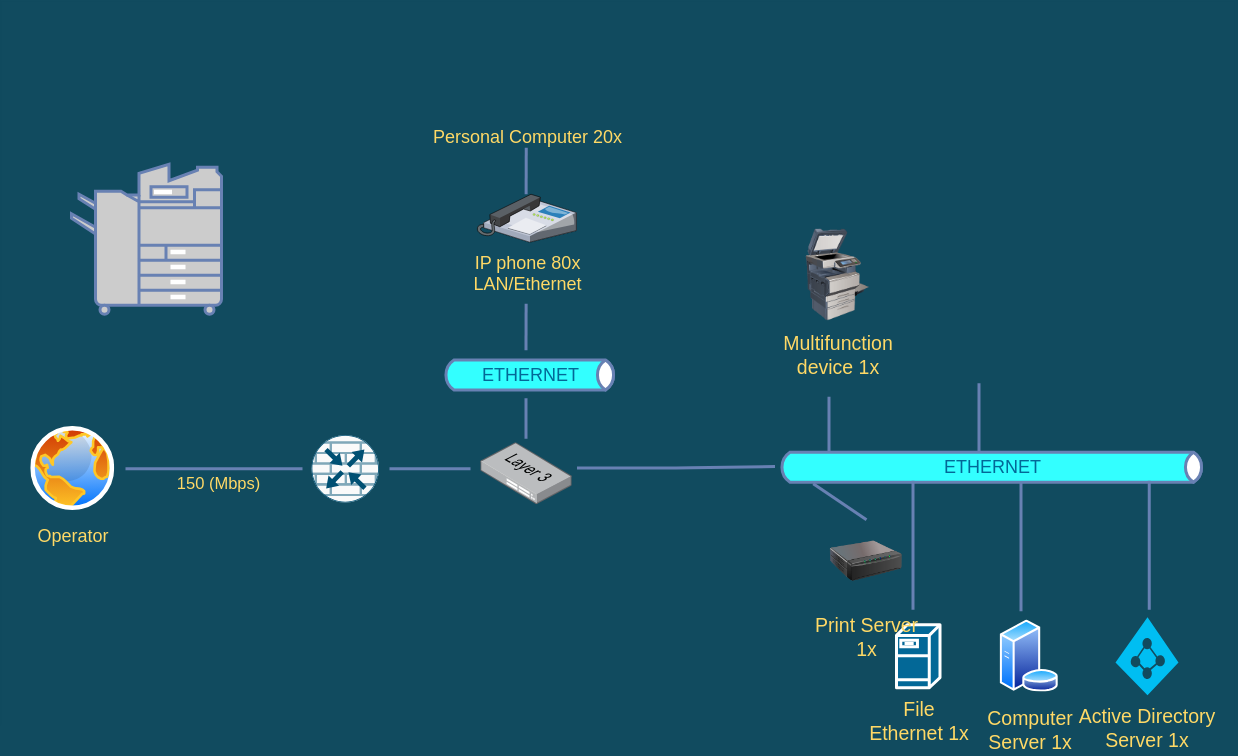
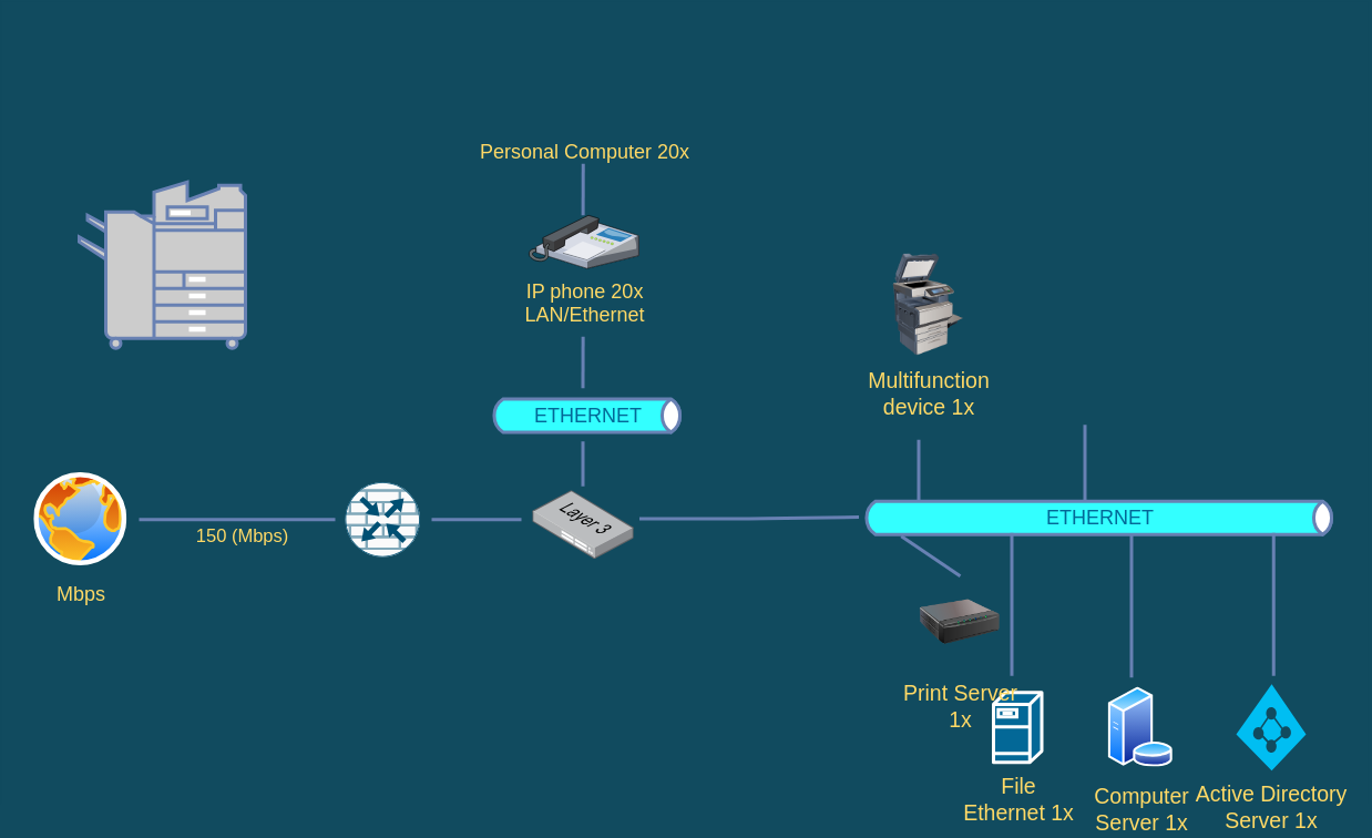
  <mxCell id="0" />
  <mxCell id="1" parent="0" />
  <mxCell id="2" style="edgeStyle=orthogonalEdgeStyle;curved=0;rounded=1;orthogonalLoop=1;jettySize=auto;html=1;fontColor=#E4FDE1;strokeColor=#6881B3;fillColor=#F45B69;horizontal=1;endArrow=none;endFill=0;strokeWidth=2;" edge="1" parent="1"><mxGeometry relative="1" as="geometry"><mxPoint x="83" y="312" as="sourcePoint" /><mxPoint x="201" y="312" as="targetPoint" /><Array as="points" /></mxGeometry></mxCell>
  <mxCell id="3" value="&lt;span&gt;150 (Mbps)&lt;/span&gt;" style="edgeLabel;html=1;align=center;verticalAlign=middle;resizable=0;points=[];fontColor=#FFD966;labelBackgroundColor=none;" vertex="1" connectable="0" parent="2"><mxGeometry x="0.047" y="-3" relative="1" as="geometry"><mxPoint x="-1" y="6" as="offset" /></mxGeometry></mxCell>
- <mxCell id="4" value="&lt;font color=&quot;#FFD966&quot;&gt;Operator&lt;/font&gt; " style="aspect=fixed;perimeter=ellipsePerimeter;html=1;align=center;shadow=0;dashed=0;spacingTop=3;image;image=img/lib/active_directory/internet_globe.svg;rounded=0;fontColor=#E4FDE1;strokeColor=#028090;fillColor=#F45B69;labelBackgroundColor=none;" vertex="1" parent="1"><mxGeometry x="20" y="284" width="56" height="56" as="geometry" /></mxCell>
+ <mxCell id="4" value="&lt;font color=&quot;#FFD966&quot;&gt;Mbps&lt;/font&gt; " style="aspect=fixed;perimeter=ellipsePerimeter;html=1;align=center;shadow=0;dashed=0;spacingTop=3;image;image=img/lib/active_directory/internet_globe.svg;rounded=0;fontColor=#E4FDE1;strokeColor=#028090;fillColor=#F45B69;labelBackgroundColor=none;" vertex="1" parent="1"><mxGeometry x="20" y="284" width="56" height="56" as="geometry" /></mxCell>
  <mxCell id="5" style="edgeStyle=orthogonalEdgeStyle;curved=0;rounded=1;orthogonalLoop=1;jettySize=auto;html=1;fontSize=13;fontColor=#FFD966;endArrow=none;endFill=0;strokeColor=#6881B3;strokeWidth=2;fillColor=#F45B69;" edge="1" parent="1"><mxGeometry relative="1" as="geometry"><mxPoint x="259" y="312" as="sourcePoint" /><mxPoint x="313" y="312" as="targetPoint" /></mxGeometry></mxCell>
  <mxCell id="6" value="" style="sketch=0;points=[[0.5,0,0],[1,0.5,0],[0.5,1,0],[0,0.5,0],[0.145,0.145,0],[0.856,0.145,0],[0.855,0.856,0],[0.145,0.855,0]];verticalLabelPosition=bottom;html=1;verticalAlign=top;aspect=fixed;align=center;pointerEvents=1;shape=mxgraph.cisco19.rect;prIcon=router_with_firewall;fillColor=#FAFAFA;strokeColor=#005073;rounded=0;labelBackgroundColor=none;fontColor=#E4FDE1;" vertex="1" parent="1"><mxGeometry x="207" y="289.5" width="45" height="45" as="geometry" /></mxCell>
  <mxCell id="7" value="&lt;font color=&quot;#036897&quot;&gt;ETHERNET&lt;/font&gt;" style="html=1;fillColor=#33FFFF;strokeColor=#6881B3;gradientColor=none;gradientDirection=north;strokeWidth=2;shape=mxgraph.networks.bus;gradientColor=none;gradientDirection=north;fontColor=#ffffff;perimeter=backbonePerimeter;backboneSize=20;rounded=0;labelBackgroundColor=none;" vertex="1" parent="1"><mxGeometry x="518" y="303.55" width="285" height="15" as="geometry" /></mxCell>
  <mxCell id="8" value="" style="strokeColor=#6881B3;edgeStyle=none;rounded=0;endArrow=none;html=1;strokeWidth=2;fontColor=#E4FDE1;fillColor=#F45B69;curved=0;" edge="1" target="7" parent="1"><mxGeometry relative="1" as="geometry"><mxPoint x="552" y="264" as="sourcePoint" /></mxGeometry></mxCell>
- <mxCell id="9" value="&lt;div&gt;IP phone 80x&lt;/div&gt;&lt;div&gt;LAN/Ethernet&lt;br&gt;&lt;/div&gt;" style="verticalLabelPosition=bottom;sketch=0;aspect=fixed;html=1;verticalAlign=top;strokeColor=none;align=center;outlineConnect=0;shape=mxgraph.citrix.ip_phone;rounded=0;labelBackgroundColor=none;fontColor=#FFD966;fillColor=#33FFFF;" vertex="1" parent="1"><mxGeometry x="317.42" y="129" width="66.16" height="32" as="geometry" /></mxCell>
+ <mxCell id="9" value="&lt;div&gt;IP phone 20x&lt;/div&gt;&lt;div&gt;LAN/Ethernet&lt;br&gt;&lt;/div&gt;" style="verticalLabelPosition=bottom;sketch=0;aspect=fixed;html=1;verticalAlign=top;strokeColor=none;align=center;outlineConnect=0;shape=mxgraph.citrix.ip_phone;rounded=0;labelBackgroundColor=none;fontColor=#FFD966;fillColor=#33FFFF;" vertex="1" parent="1"><mxGeometry x="317.42" y="129" width="66.16" height="32" as="geometry" /></mxCell>
  <mxCell id="10" value="" style="fontColor=#0066CC;verticalAlign=top;verticalLabelPosition=bottom;labelPosition=center;align=center;html=1;outlineConnect=0;fillColor=#CCCCCC;strokeColor=#6881B3;gradientColor=none;gradientDirection=north;strokeWidth=2;shape=mxgraph.networks.copier;rounded=0;labelBackgroundColor=none;" vertex="1" parent="1"><mxGeometry x="47" y="109" width="100" height="100" as="geometry" /></mxCell>
  <mxCell id="11" value="&lt;div&gt;&lt;span&gt;&lt;font color=&quot;#FFD966&quot;&gt;Personal Computer 20x &lt;/font&gt;&lt;/span&gt;&lt;/div&gt;" style="shape=image;html=1;verticalAlign=top;verticalLabelPosition=bottom;labelBackgroundColor=none;imageAspect=0;aspect=fixed;image=https://cdn2.iconfinder.com/data/icons/crystalproject/128x128/apps/mycomputer.png;rounded=0;fontColor=#036897;strokeColor=#028090;fillColor=#33FFFF;strokeWidth=1;perimeterSpacing=1;" vertex="1" parent="1"><mxGeometry x="322.21" y="20" width="56.58" height="56.58" as="geometry" /></mxCell>
  <mxCell id="12" style="edgeStyle=orthogonalEdgeStyle;curved=0;rounded=1;orthogonalLoop=1;jettySize=auto;html=1;fontColor=#FFD966;endArrow=none;endFill=0;strokeColor=#6881B3;fillColor=#F45B69;strokeWidth=2;" edge="1" parent="1"><mxGeometry relative="1" as="geometry"><mxPoint x="652" y="301" as="sourcePoint" /><mxPoint x="652" y="255" as="targetPoint" /><Array as="points" /></mxGeometry></mxCell>
  <mxCell id="13" value="&lt;div&gt;Multifunction &lt;br&gt;&lt;/div&gt;&lt;div&gt;device 1x&lt;br&gt;&lt;/div&gt;" style="image;html=1;image=img/lib/clip_art/computers/Printer_Commercial_128x128.png;rounded=0;labelBackgroundColor=none;fontSize=13;fontColor=#FFD966;strokeColor=#028090;strokeWidth=1;fillColor=#33FFFF;" vertex="1" parent="1"><mxGeometry x="531" y="152" width="54" height="62" as="geometry" /></mxCell>
  <mxCell id="14" value="&lt;div&gt;Active Directory&lt;/div&gt;&lt;div&gt;Server 1x&lt;br&gt;&lt;/div&gt;" style="verticalLabelPosition=bottom;html=1;verticalAlign=top;align=center;strokeColor=none;fillColor=#00BEF2;shape=mxgraph.azure.azure_active_directory;rounded=0;labelBackgroundColor=none;fontSize=13;fontColor=#FFD966;" vertex="1" parent="1"><mxGeometry x="743" y="411" width="42" height="52" as="geometry" /></mxCell>
  <mxCell id="15" value="&lt;div&gt;Computer&lt;/div&gt;&lt;div&gt;Server 1x&lt;br&gt;&lt;/div&gt;" style="aspect=fixed;perimeter=ellipsePerimeter;html=1;align=center;shadow=0;dashed=0;spacingTop=3;image;image=img/lib/active_directory/database_server.svg;rounded=0;labelBackgroundColor=none;fontSize=13;fontColor=#FFD966;strokeColor=#028090;strokeWidth=1;fillColor=#33FFFF;" vertex="1" parent="1"><mxGeometry x="666" y="413" width="39.36" height="48" as="geometry" /></mxCell>
  <mxCell id="16" value="&lt;div&gt;File &lt;br&gt;&lt;/div&gt;&lt;div&gt;Ethernet 1x&lt;/div&gt;" style="shape=mxgraph.cisco.servers.fileserver;html=1;pointerEvents=1;dashed=0;fillColor=#036897;strokeColor=#ffffff;strokeWidth=2;verticalLabelPosition=bottom;verticalAlign=top;align=center;outlineConnect=0;rounded=0;labelBackgroundColor=none;fontSize=13;fontColor=#FFD966;" vertex="1" parent="1"><mxGeometry x="597" y="416" width="29" height="42" as="geometry" /></mxCell>
  <mxCell id="17" value="&lt;div&gt;Print Server&lt;/div&gt;&lt;div&gt;1x&lt;br&gt;&lt;/div&gt;" style="image;html=1;image=img/lib/clip_art/networking/Print_Server_128x128.png;rounded=0;labelBackgroundColor=none;fontSize=13;fontColor=#FFD966;strokeColor=#028090;strokeWidth=1;fillColor=#33FFFF;" vertex="1" parent="1"><mxGeometry x="553" y="346" width="48" height="55.5" as="geometry" /></mxCell>
  <mxCell id="18" value="" style="strokeColor=#6881B3;edgeStyle=none;rounded=0;endArrow=none;html=1;strokeWidth=2;fontColor=#E4FDE1;fillColor=#F45B69;curved=0;exitX=0.5;exitY=0;exitDx=0;exitDy=0;" edge="1" parent="1" source="17"><mxGeometry relative="1" as="geometry"><mxPoint x="541.5" y="376.5" as="sourcePoint" /><mxPoint x="541.5" y="322" as="targetPoint" /></mxGeometry></mxCell>
  <mxCell id="19" value="" style="strokeColor=#6881B3;edgeStyle=none;rounded=0;endArrow=none;html=1;strokeWidth=2;fontColor=#E4FDE1;fillColor=#F45B69;curved=0;" edge="1" parent="1"><mxGeometry relative="1" as="geometry"><mxPoint x="608" y="406" as="sourcePoint" /><mxPoint x="608" y="320" as="targetPoint" /></mxGeometry></mxCell>
  <mxCell id="20" value="" style="strokeColor=#6881B3;edgeStyle=none;rounded=0;endArrow=none;html=1;strokeWidth=2;fontColor=#E4FDE1;fillColor=#F45B69;curved=0;" edge="1" parent="1"><mxGeometry relative="1" as="geometry"><mxPoint x="680" y="407" as="sourcePoint" /><mxPoint x="680" y="321" as="targetPoint" /></mxGeometry></mxCell>
  <mxCell id="21" value="" style="strokeColor=#6881B3;edgeStyle=none;rounded=0;endArrow=none;html=1;strokeWidth=2;fontColor=#E4FDE1;fillColor=#F45B69;curved=0;" edge="1" parent="1"><mxGeometry relative="1" as="geometry"><mxPoint x="765.5" y="406" as="sourcePoint" /><mxPoint x="765.5" y="320" as="targetPoint" /></mxGeometry></mxCell>
  <mxCell id="22" value="" style="points=[];aspect=fixed;html=1;align=center;shadow=0;dashed=0;image;image=img/lib/allied_telesis/switch/Switch_24_port_L3_Alternative.svg;rounded=0;labelBackgroundColor=none;fontSize=13;fontColor=#FFD966;strokeColor=#028090;strokeWidth=1;fillColor=#33FFFF;" vertex="1" parent="1"><mxGeometry x="320" y="294.8" width="61" height="41.29" as="geometry" /></mxCell>
  <mxCell id="23" style="edgeStyle=orthogonalEdgeStyle;curved=0;rounded=1;orthogonalLoop=1;jettySize=auto;html=1;exitX=1;exitY=0.5;exitDx=0;exitDy=0;exitPerimeter=0;fontSize=13;fontColor=#FFD966;endArrow=none;endFill=0;strokeColor=#6881B3;strokeWidth=2;fillColor=#F45B69;" edge="1" parent="1"><mxGeometry relative="1" as="geometry"><mxPoint x="384" y="311.5" as="sourcePoint" /><mxPoint x="516" y="310.55" as="targetPoint" /><Array as="points"><mxPoint x="450" y="312" /></Array></mxGeometry></mxCell>
  <mxCell id="24" value="&lt;font color=&quot;#036897&quot;&gt;ETHERNET&lt;/font&gt;" style="html=1;fillColor=#33FFFF;strokeColor=#6881B3;gradientColor=none;gradientDirection=north;strokeWidth=2;shape=mxgraph.networks.bus;gradientColor=none;gradientDirection=north;fontColor=#ffffff;perimeter=backbonePerimeter;backboneSize=20;rounded=0;labelBackgroundColor=none;" vertex="1" parent="1"><mxGeometry x="294" y="242" width="117" height="15" as="geometry" /></mxCell>
  <mxCell id="25" value="" style="strokeColor=#6881B3;edgeStyle=none;rounded=0;endArrow=none;html=1;strokeWidth=2;fontColor=#E4FDE1;fillColor=#F45B69;curved=0;" edge="1" parent="1"><mxGeometry relative="1" as="geometry"><mxPoint x="350" y="265" as="sourcePoint" /><mxPoint x="350" y="292" as="targetPoint" /></mxGeometry></mxCell>
  <mxCell id="26" value="" style="strokeColor=#6881B3;edgeStyle=none;rounded=0;endArrow=none;html=1;strokeWidth=2;fontColor=#E4FDE1;fillColor=#F45B69;curved=0;" edge="1" parent="1"><mxGeometry relative="1" as="geometry"><mxPoint x="350.08" y="202" as="sourcePoint" /><mxPoint x="350" y="233" as="targetPoint" /></mxGeometry></mxCell>
  <mxCell id="27" value="" style="strokeColor=#6881B3;edgeStyle=none;rounded=0;endArrow=none;html=1;strokeWidth=2;fontColor=#E4FDE1;fillColor=#F45B69;curved=0;" edge="1" parent="1"><mxGeometry relative="1" as="geometry"><mxPoint x="350.16" y="98" as="sourcePoint" /><mxPoint x="350.08" y="129" as="targetPoint" /></mxGeometry></mxCell>
